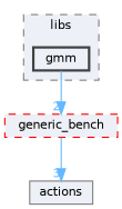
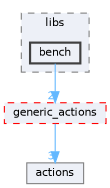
  digraph {
    compound=true
    node [fillcolor="#edf0f7" fontname=Helvetica fontsize=10 shape=box]
    edge [color=steelblue1 fontcolor=steelblue1 fontname=Helvetica fontsize=10 labeldistance=1.5 labelfontname=Helvetica labelfontsize=10]
-   n1 [color=grey25 height=0.2 label=gmm style="filled,bold" width=0.4]
-   n2 [color=red height=0.2 label=generic_bench style="filled,dashed" width=0.4]
+   n1 [color=grey25 height=0.2 label=bench style="filled,bold" width=0.4]
+   n2 [color=red height=0.2 label=generic_actions style="filled,dashed" width=0.4]
    n3 [color=grey50 height=0.2 label=actions style=filled width=0.4]
    subgraph cluster_1 {
      bgcolor="#edf0f7"
      fontname=Helvetica
      fontsize=10
      label=libs
      pencolor=grey50
      style="filled,dashed"
      n1
    }
    n1 -> n2 [headlabel=2]
    n2 -> n3 [headlabel=3]
  }
